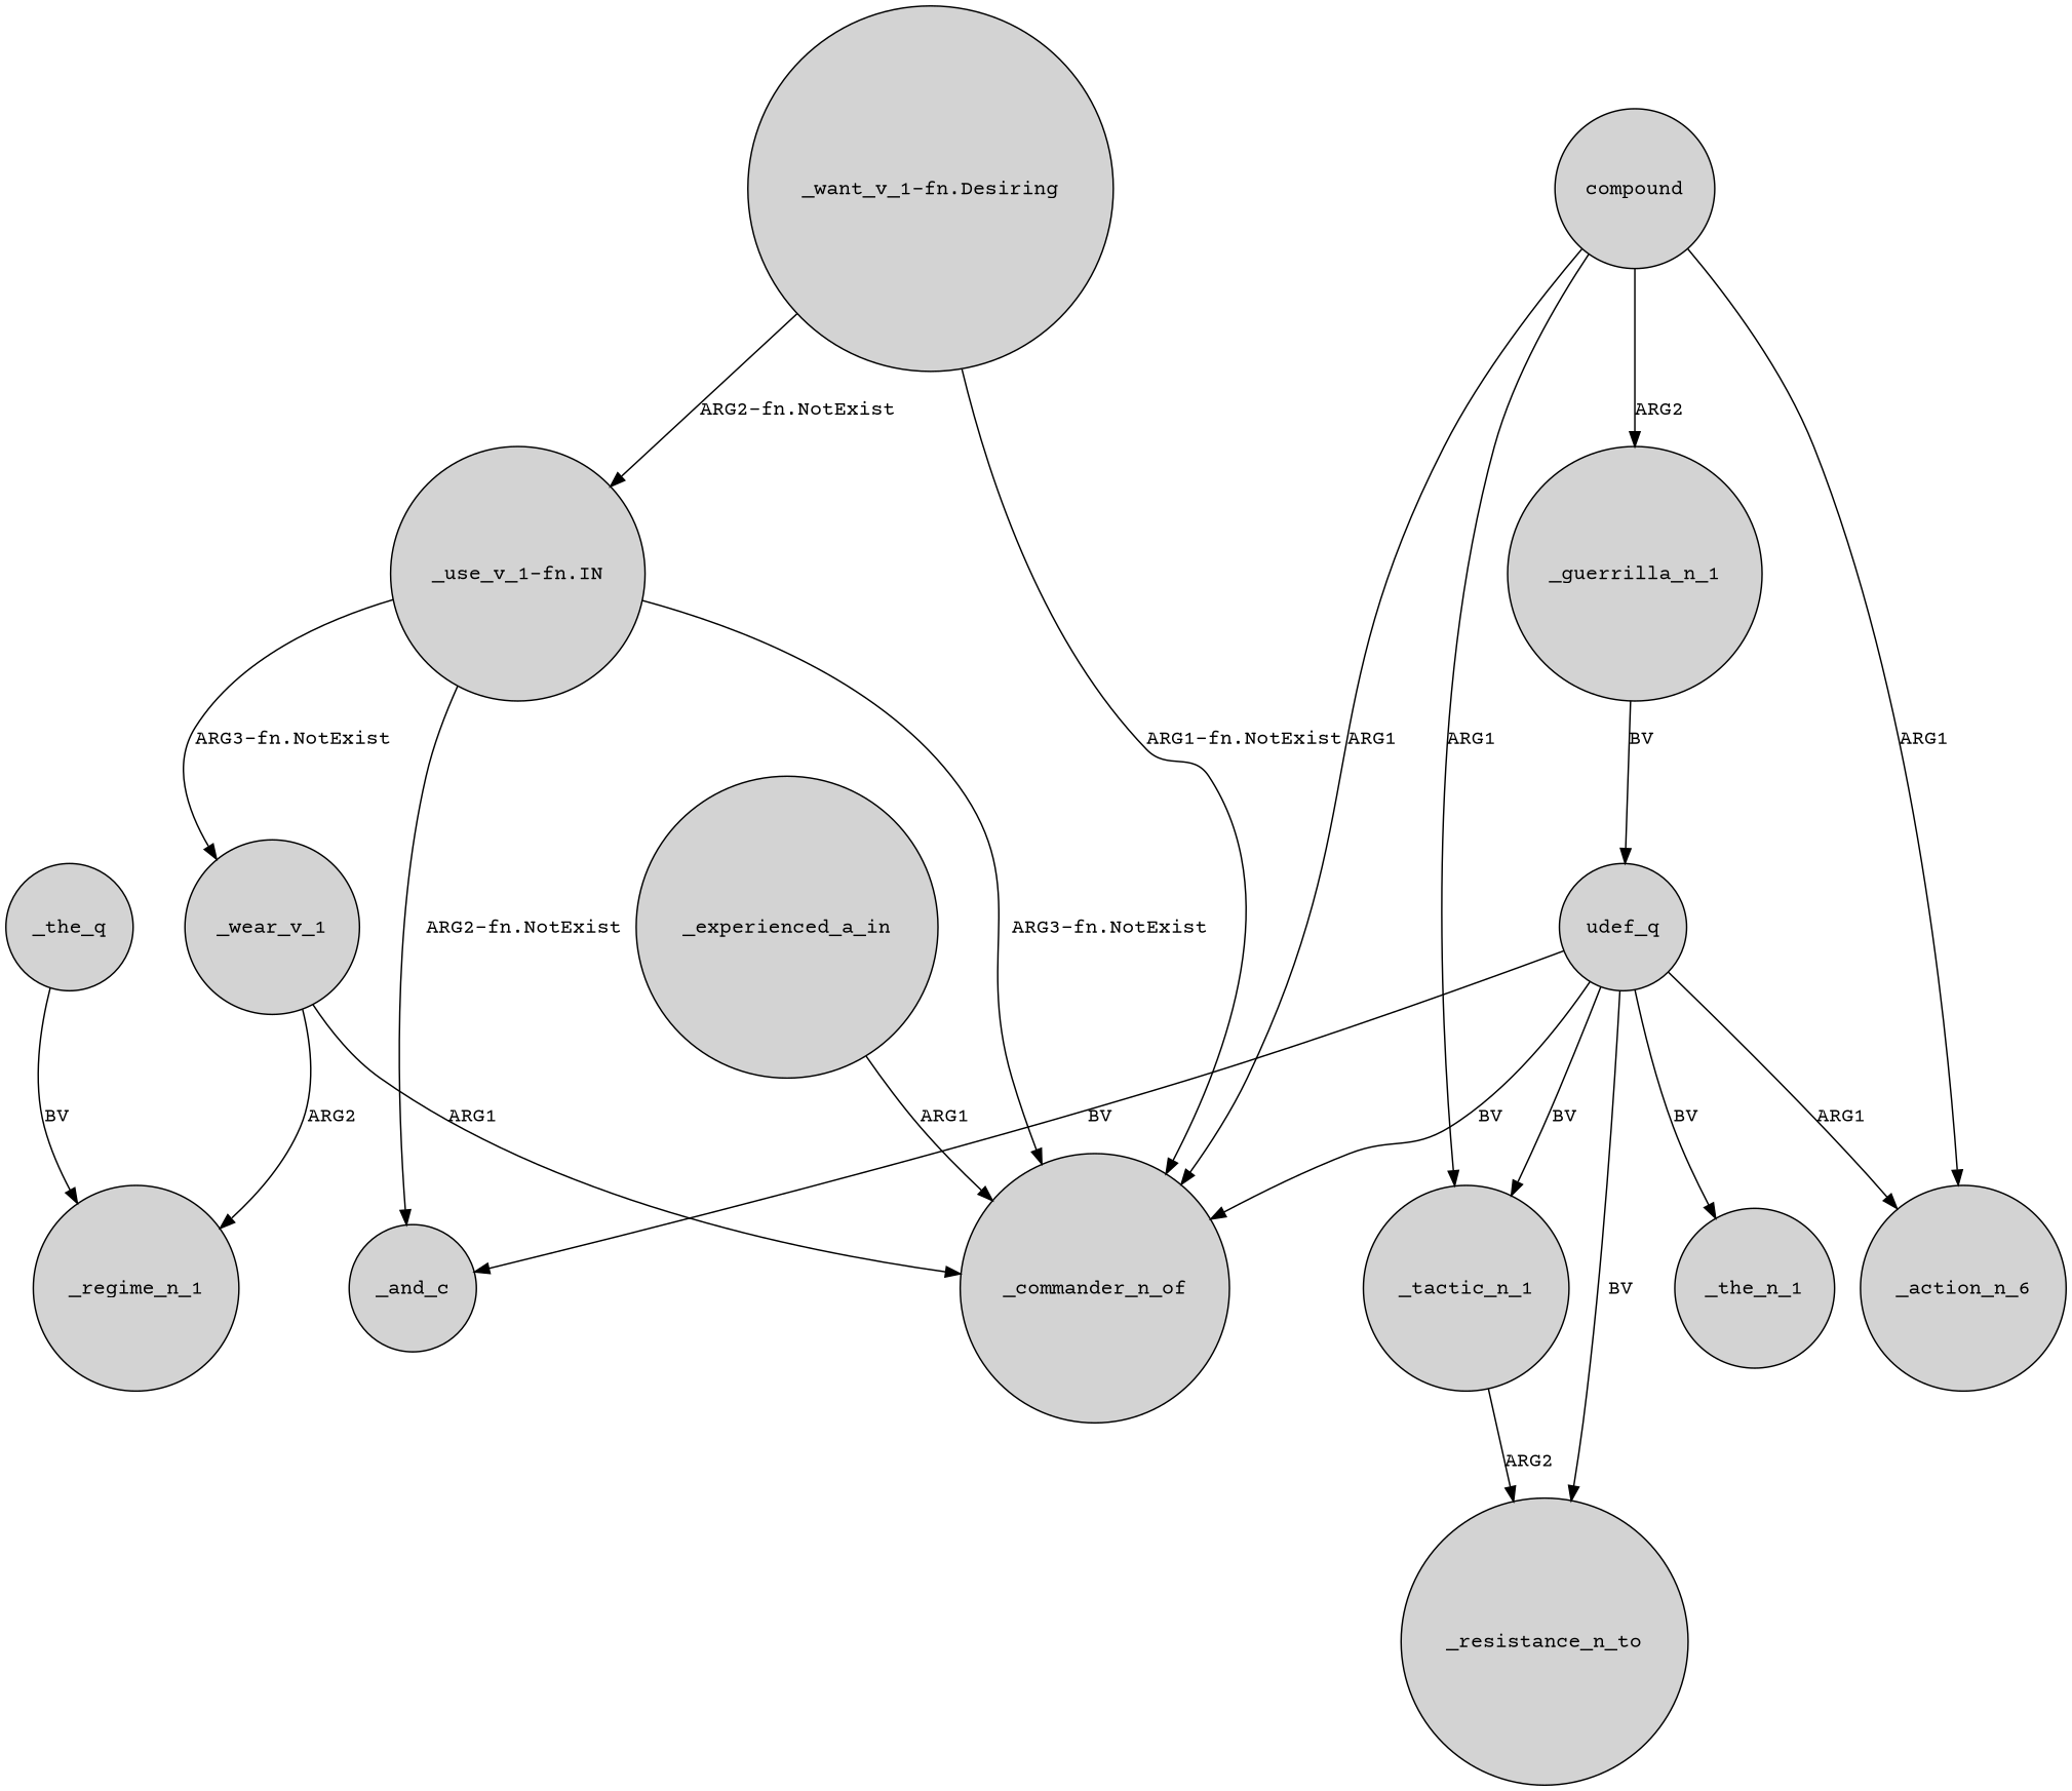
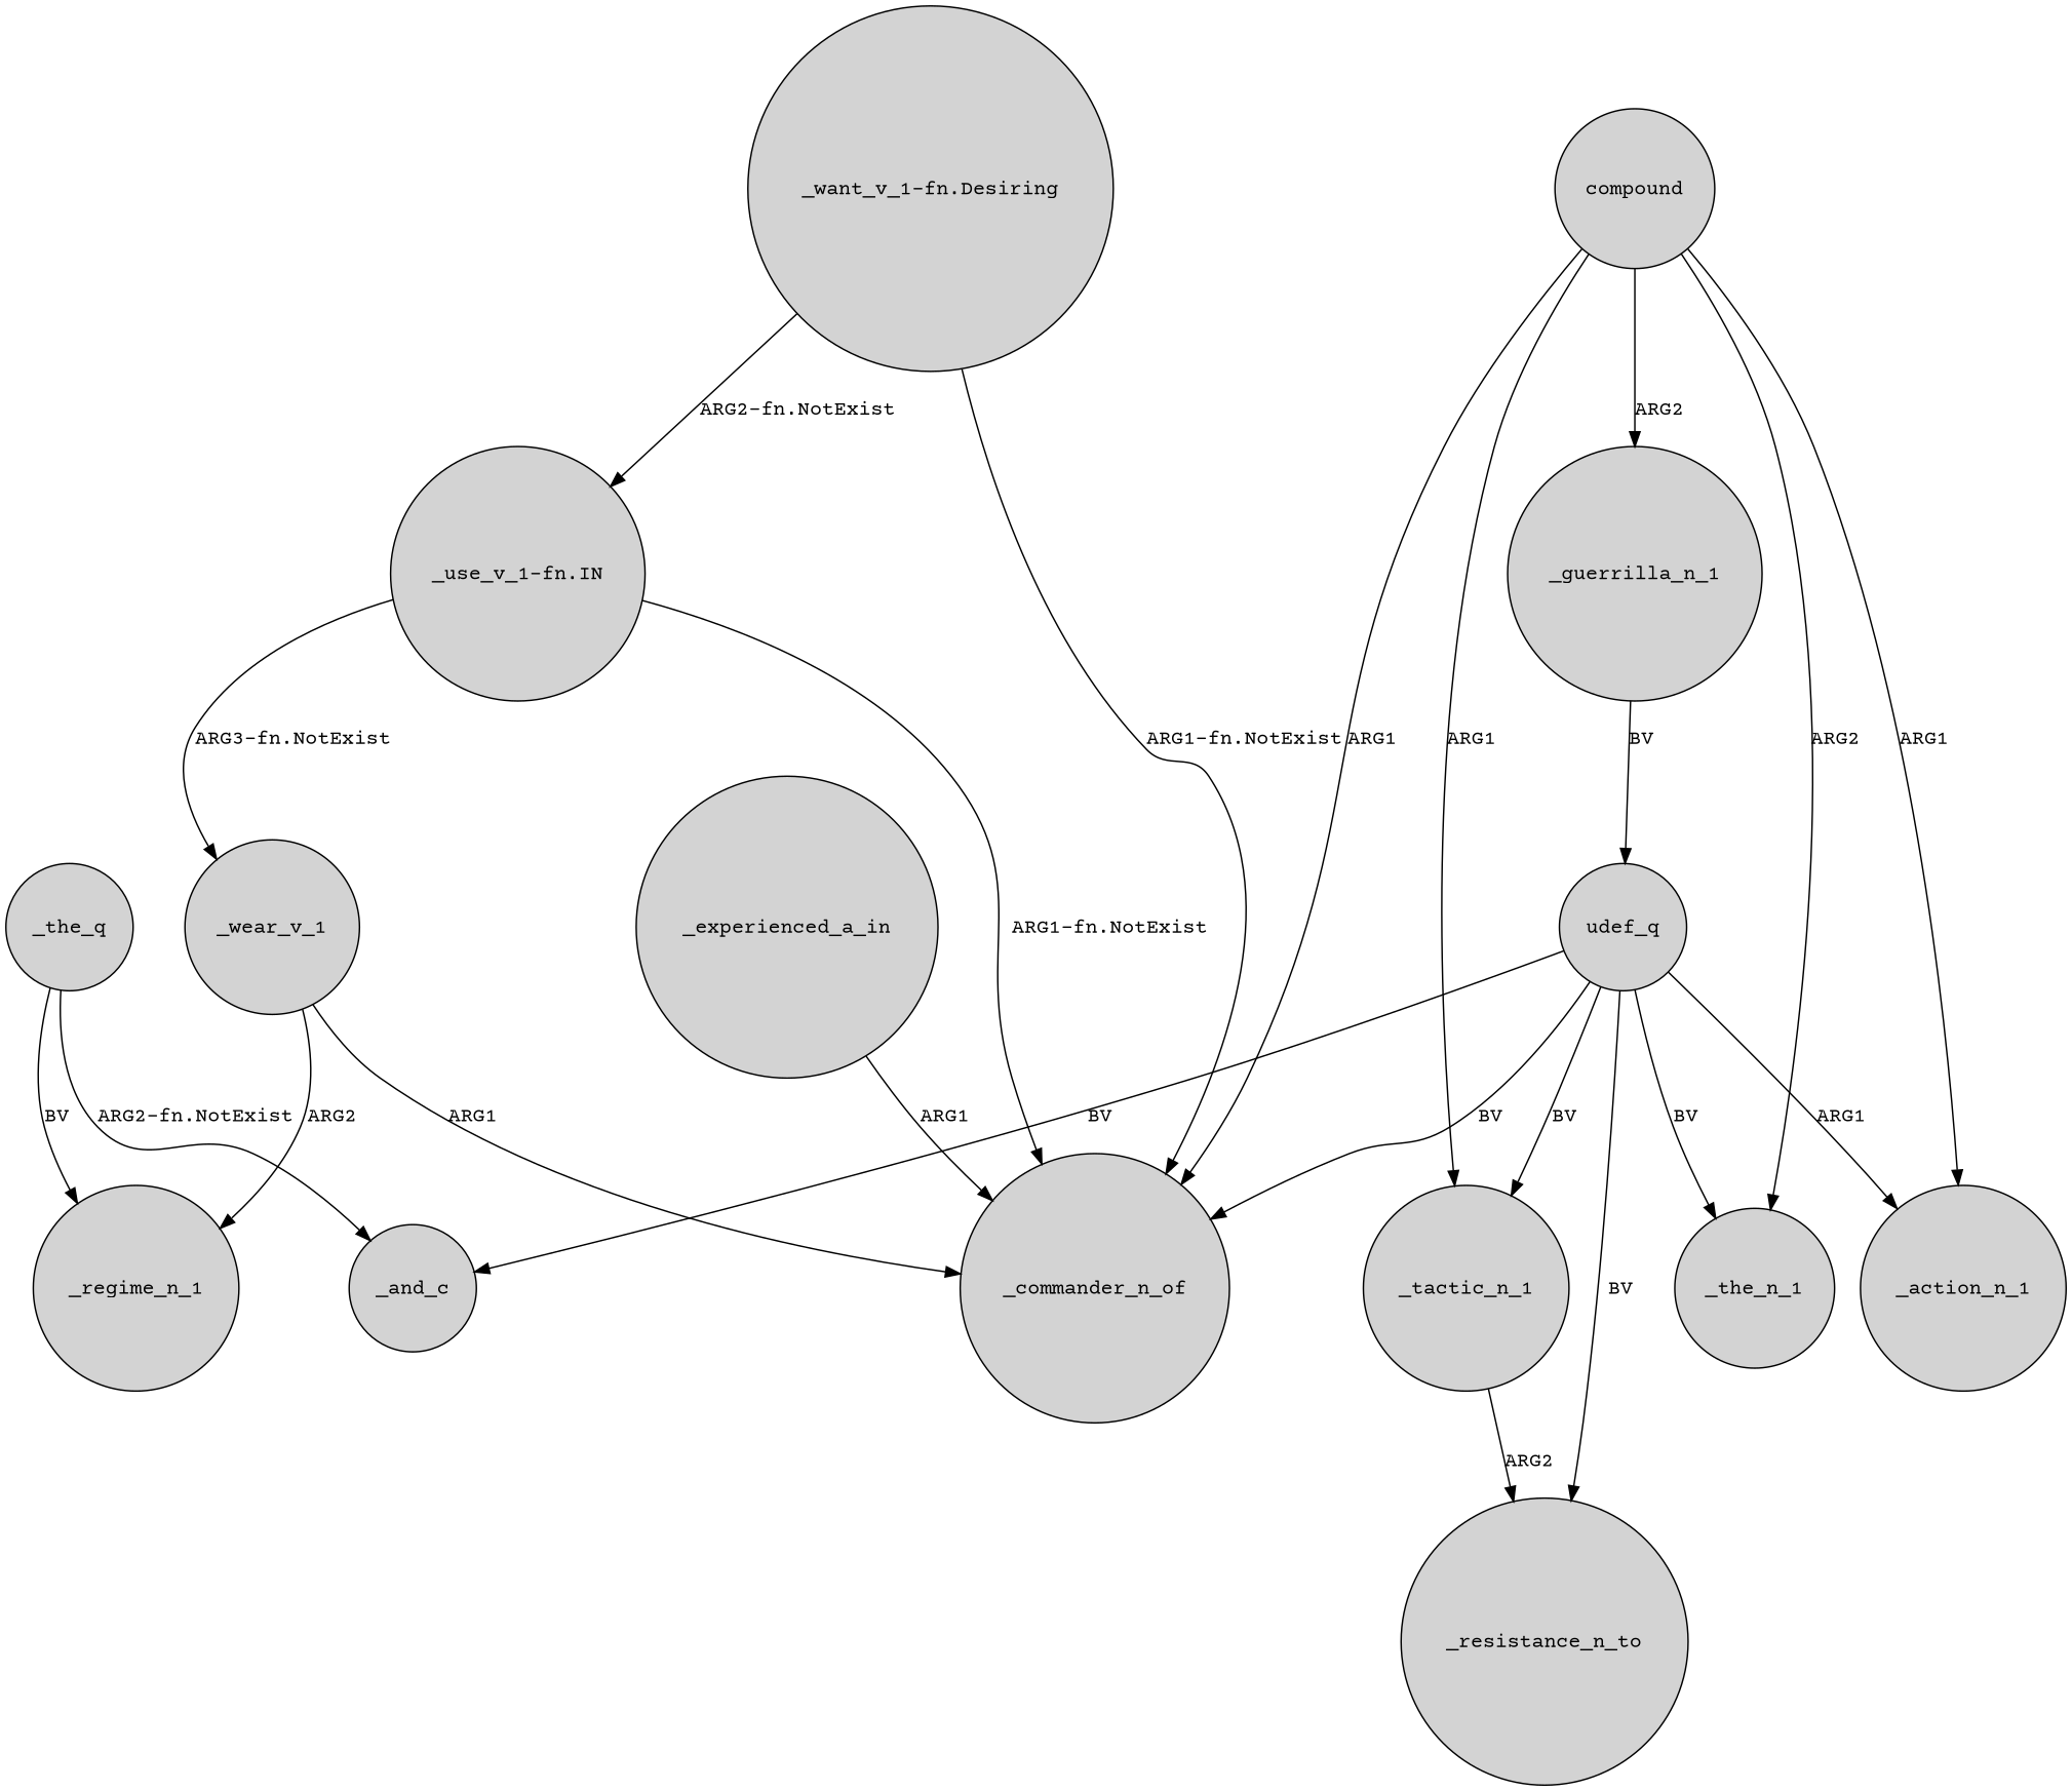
  digraph {
    fontname="Courier Prime"
    node [fontname="Courier Prime" shape=circle style=filled]
    edge [fontname="Courier Prime"]
    _wear_v_1
    _regime_n_1
    _commander_n_of
    "_want_v_1-fn.Desiring"
    "_use_v_1-fn.IN"
    _and_c
    _the_q
    compound
    n9 [label=_the_n_1]
-   _action_n_1 [label=_action_n_6]
+   _action_n_1
    _guerrilla_n_1
    _tactic_n_1
    udef_q
    _resistance_n_to
    _experienced_a_in
    _wear_v_1 -> _regime_n_1 [label=ARG2]
    _wear_v_1 -> _commander_n_of [label=ARG1]
    "_want_v_1-fn.Desiring" -> _commander_n_of [label="ARG1-fn.NotExist"]
    "_want_v_1-fn.Desiring" -> "_use_v_1-fn.IN" [label="ARG2-fn.NotExist"]
    "_use_v_1-fn.IN" -> _wear_v_1 [label="ARG3-fn.NotExist"]
-   "_use_v_1-fn.IN" -> _commander_n_of [label="ARG3-fn.NotExist"]
-   "_use_v_1-fn.IN" -> _and_c [label="ARG2-fn.NotExist"]
+   "_use_v_1-fn.IN" -> _commander_n_of [label="ARG1-fn.NotExist"]
+   _the_q -> _and_c [label="ARG2-fn.NotExist"]
    _the_q -> _regime_n_1 [label=BV]
    compound -> _commander_n_of [label=ARG1]
+   compound -> n9 [label=ARG2]
    compound -> _action_n_1 [label=ARG1]
    compound -> _guerrilla_n_1 [label=ARG2]
    compound -> _tactic_n_1 [label=ARG1]
    _guerrilla_n_1 -> udef_q [label=BV]
    _tactic_n_1 -> _resistance_n_to [label=ARG2]
    udef_q -> _commander_n_of [label=BV]
    udef_q -> _and_c [label=BV]
    udef_q -> n9 [label=BV]
    udef_q -> _action_n_1 [label=ARG1]
    udef_q -> _tactic_n_1 [label=BV]
    udef_q -> _resistance_n_to [label=BV]
    _experienced_a_in -> _commander_n_of [label=ARG1]
  }
